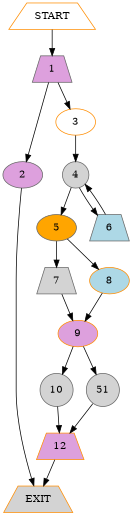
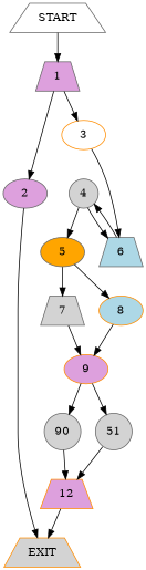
  digraph {
    node [color=gray40 fillcolor=lightgrey shape=trapezium style=filled]
-   n1 [color=darkorange fillcolor=white label=START]
+   n1 [fillcolor=white label=START]
    1 [fillcolor=plum]
    2 [fillcolor=plum shape=ellipse]
    3 [color=darkorange fillcolor=white shape=ellipse]
    n5 [color=darkorange label=EXIT]
    4 [shape=circle]
    5 [fillcolor=orange shape=ellipse]
    6 [fillcolor=lightblue]
    7
    8 [color=darkorange fillcolor=lightblue shape=ellipse]
    9 [color=darkorange fillcolor=plum shape=ellipse]
-   10 [shape=circle]
+   10 [shape=circle label=90]
    n13 [label=51 shape=circle]
    12 [color=darkorange fillcolor=plum]
    n1 -> 1
    1 -> 2
    1 -> 3
    2 -> n5
-   3 -> 4
+   3 -> 6
    4 -> 5
    4 -> 6
    5 -> 7
    5 -> 8
    6 -> 4
    7 -> 9
    8 -> 9
    9 -> 10
    9 -> n13
    10 -> 12
    n13 -> 12
    12 -> n5
  }
